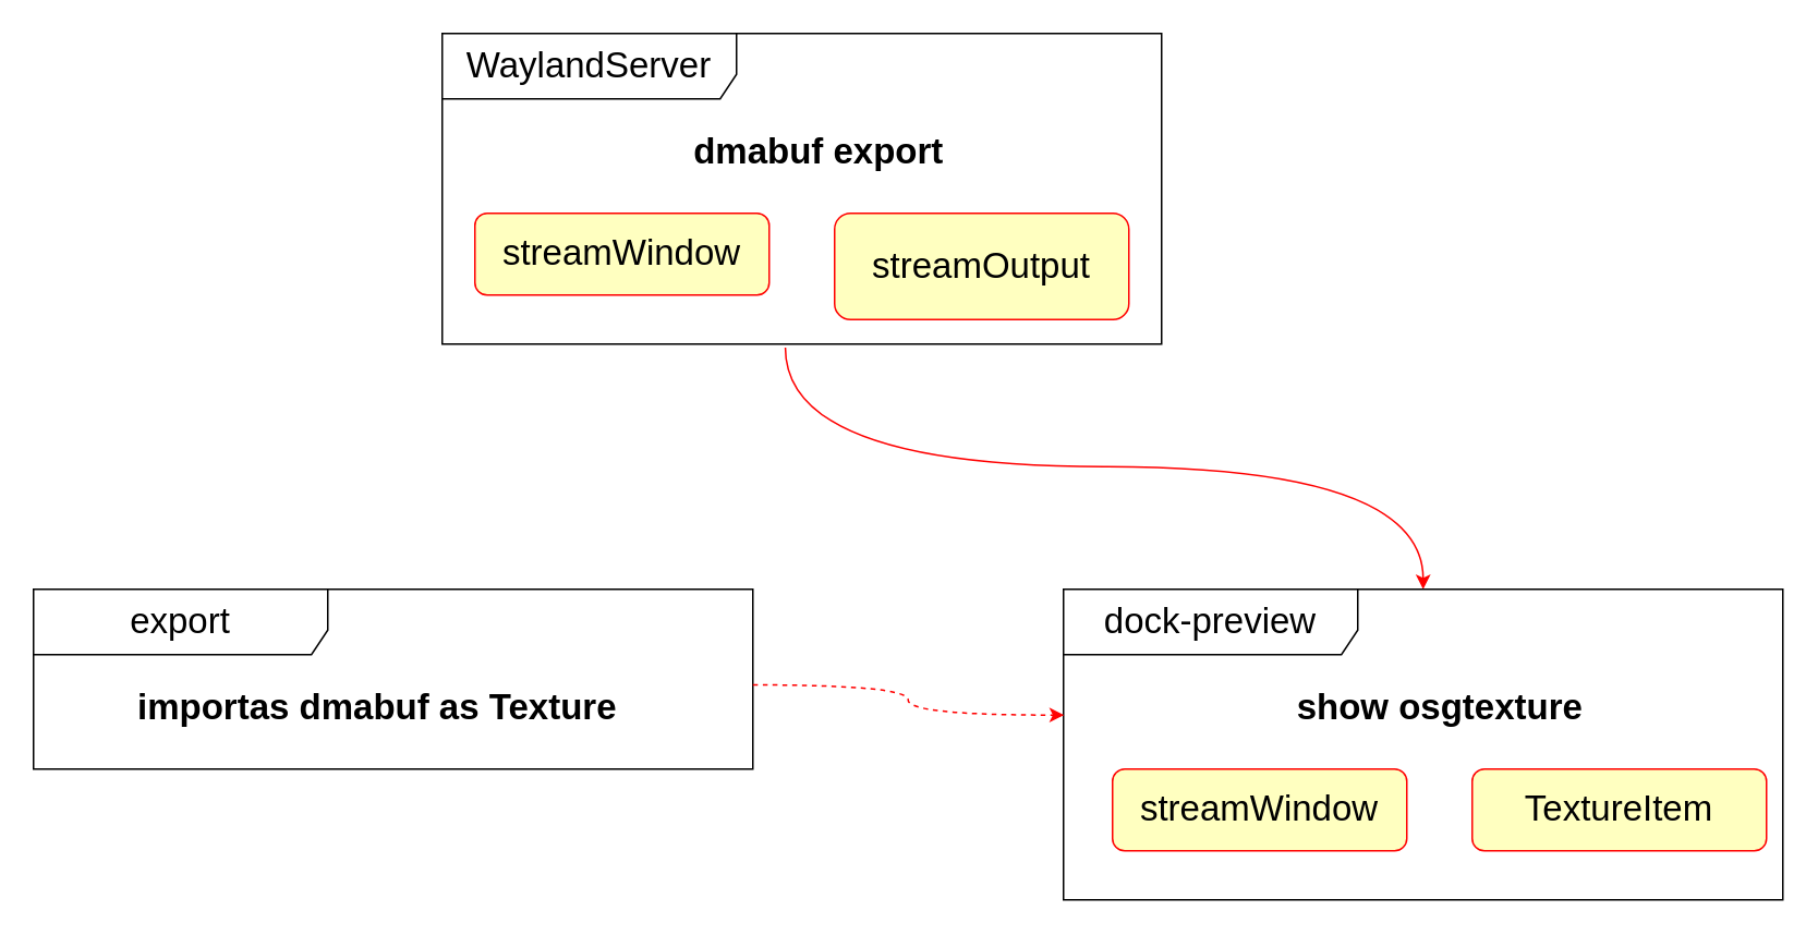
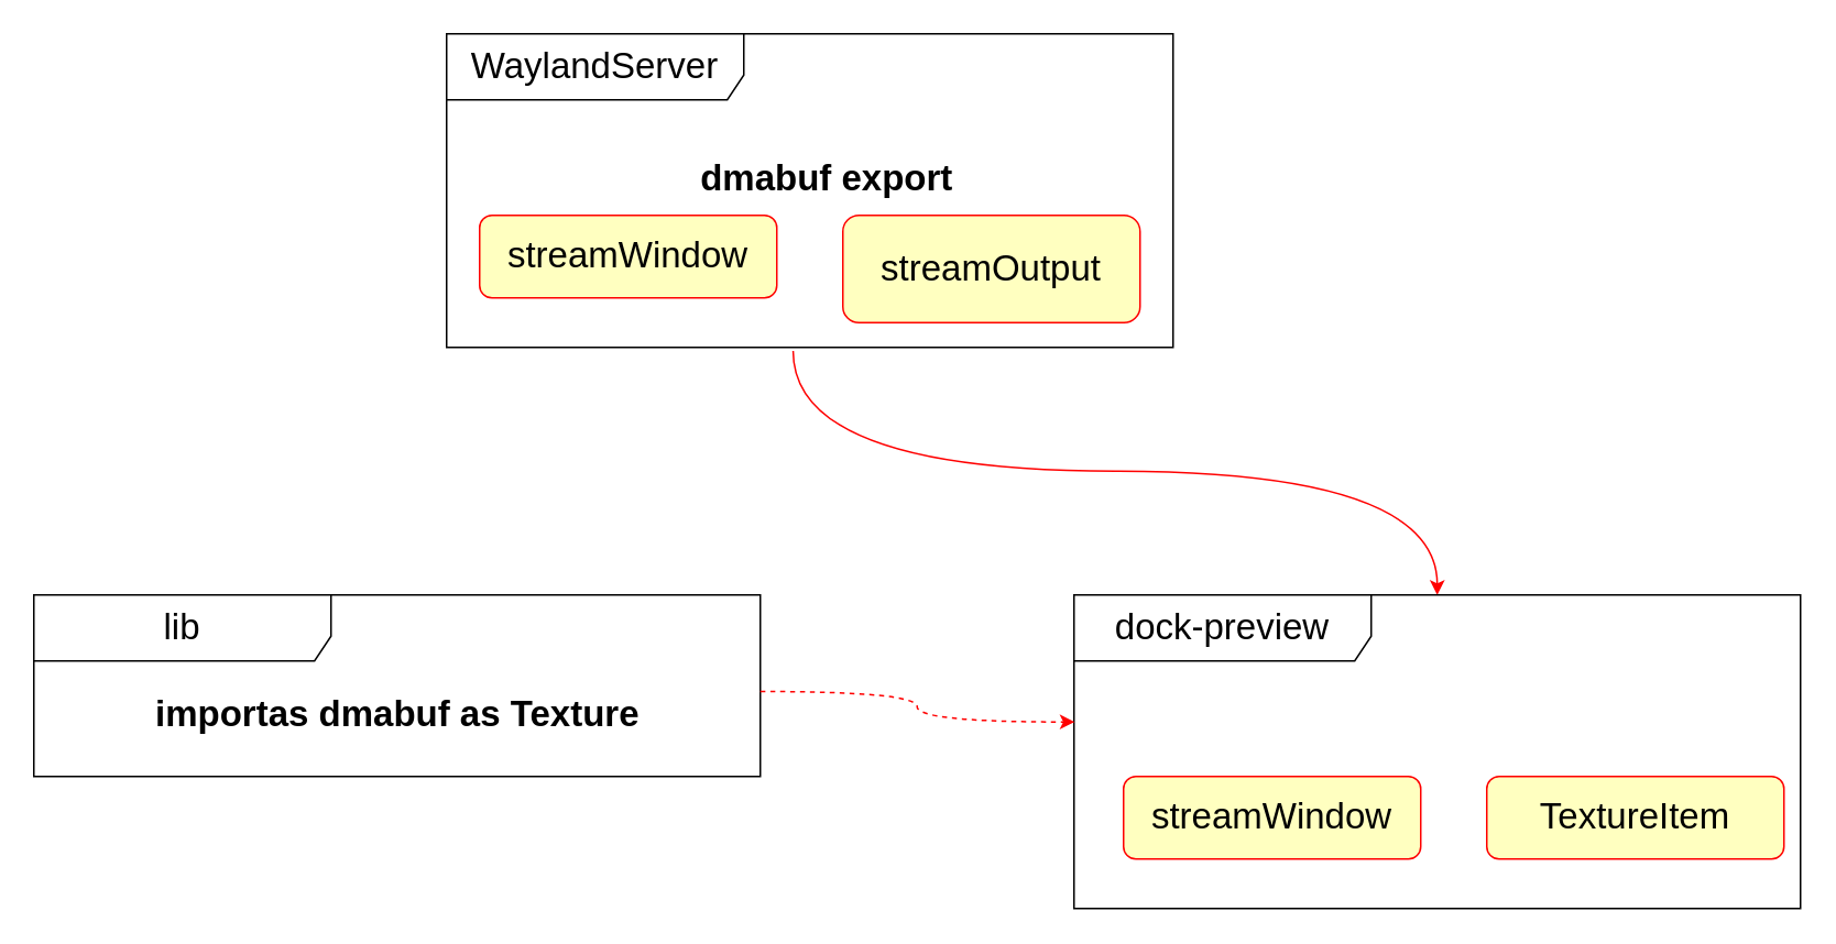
  <mxCell id="0" />
  <mxCell id="1" parent="0" />
  <mxCell id="2" value="&lt;font style=&quot;font-size: 22px;&quot;&gt;WaylandServer&lt;/font&gt;" style="shape=umlFrame;whiteSpace=wrap;html=1;pointerEvents=0;width=180;height=40;" parent="1" vertex="1"><mxGeometry x="270" y="20" width="440" height="190" as="geometry" /></mxCell>
  <mxCell id="3" value="&lt;font style=&quot;font-size: 22px;&quot;&gt;streamWindow&lt;br&gt;&lt;/font&gt;" style="html=1;whiteSpace=wrap;rounded=1;fillColor=#FFFFC0;strokeColor=#FF0000;" parent="1" vertex="1"><mxGeometry x="290" y="130" width="180" height="50" as="geometry" /></mxCell>
  <mxCell id="4" value="&lt;font style=&quot;font-size: 22px;&quot;&gt;streamOutput&lt;br&gt;&lt;/font&gt;" style="html=1;whiteSpace=wrap;rounded=1;fillColor=#FFFFC0;strokeColor=#FF0000;" parent="1" vertex="1"><mxGeometry x="510" y="130" width="180" height="65" as="geometry" /></mxCell>
  <mxCell id="5" style="edgeStyle=orthogonalEdgeStyle;curved=1;rounded=0;orthogonalLoop=1;jettySize=auto;html=1;exitX=0.477;exitY=1.011;exitDx=0;exitDy=0;exitPerimeter=0;strokeColor=#FF0000;" edge="1" parent="1" source="2" target="7"><mxGeometry relative="1" as="geometry" /></mxCell>
- <mxCell id="6" value="&lt;font style=&quot;font-size: 22px;&quot;&gt;dmabuf export&lt;/font&gt;" style="text;align=center;fontStyle=1;verticalAlign=middle;spacingLeft=3;spacingRight=3;strokeColor=none;rotatable=0;points=[[0,0.5],[1,0.5]];portConstraint=eastwest;html=1;" parent="1" vertex="1"><mxGeometry x="400" y="80" width="200" height="26" as="geometry" /></mxCell>
+ <mxCell id="6" value="&lt;font style=&quot;font-size: 22px;&quot;&gt;dmabuf export&lt;/font&gt;" style="text;align=center;fontStyle=1;verticalAlign=middle;spacingLeft=3;spacingRight=3;strokeColor=none;rotatable=0;points=[[0,0.5],[1,0.5]];portConstraint=eastwest;html=1;" parent="1" vertex="1"><mxGeometry x="400" y="95" width="200" height="26" as="geometry" /></mxCell>
  <mxCell id="7" value="&lt;span style=&quot;font-size: 22px;&quot;&gt;dock-preview&lt;/span&gt;" style="shape=umlFrame;whiteSpace=wrap;html=1;pointerEvents=0;width=180;height=40;" parent="1" vertex="1"><mxGeometry x="650" y="360" width="440" height="190" as="geometry" /></mxCell>
  <mxCell id="8" value="&lt;font style=&quot;font-size: 22px;&quot;&gt;TextureItem&lt;br&gt;&lt;/font&gt;" style="html=1;whiteSpace=wrap;rounded=1;fillColor=#FFFFC0;strokeColor=#FF0000;" parent="1" vertex="1"><mxGeometry x="900" y="470" width="180" height="50" as="geometry" /></mxCell>
  <mxCell id="9" value="&lt;font style=&quot;font-size: 22px;&quot;&gt;streamWindow&lt;br&gt;&lt;/font&gt;" style="html=1;whiteSpace=wrap;rounded=1;fillColor=#FFFFC0;strokeColor=#FF0000;" parent="1" vertex="1"><mxGeometry x="680" y="470" width="180" height="50" as="geometry" /></mxCell>
- <mxCell id="10" value="&lt;span style=&quot;font-size: 22px;&quot;&gt;show osgtexture&lt;/span&gt;" style="text;align=center;fontStyle=1;verticalAlign=middle;spacingLeft=3;spacingRight=3;strokeColor=none;rotatable=0;points=[[0,0.5],[1,0.5]];portConstraint=eastwest;html=1;" parent="1" vertex="1"><mxGeometry x="780" y="420" width="200" height="26" as="geometry" /></mxCell>
- <mxCell id="11" value="&lt;span style=&quot;font-size: 22px;&quot;&gt;export&lt;/span&gt;" style="shape=umlFrame;whiteSpace=wrap;html=1;pointerEvents=0;width=180;height=40;" vertex="1" parent="1"><mxGeometry x="20" y="360" width="440" height="110" as="geometry" /></mxCell>
- <mxCell id="12" value="&lt;span style=&quot;font-size: 22px;&quot;&gt;importas dmabuf as Texture&lt;/span&gt;" style="text;align=center;fontStyle=1;verticalAlign=middle;spacingLeft=3;spacingRight=3;strokeColor=none;rotatable=0;points=[[0,0.5],[1,0.5]];portConstraint=eastwest;html=1;" vertex="1" parent="1"><mxGeometry x="50" y="420" width="360" height="26" as="geometry" /></mxCell>
+ <mxCell id="11" value="&lt;span style=&quot;font-size: 22px;&quot;&gt;lib&lt;/span&gt;" style="shape=umlFrame;whiteSpace=wrap;html=1;pointerEvents=0;width=180;height=40;" vertex="1" parent="1"><mxGeometry x="20" y="360" width="440" height="110" as="geometry" /></mxCell>
+ <mxCell id="12" value="&lt;span style=&quot;font-size: 22px;&quot;&gt;importas dmabuf as Texture&lt;/span&gt;" style="text;align=center;fontStyle=1;verticalAlign=middle;spacingLeft=3;spacingRight=3;strokeColor=none;rotatable=0;points=[[0,0.5],[1,0.5]];portConstraint=eastwest;html=1;" vertex="1" parent="1"><mxGeometry x="60" y="420" width="360" height="26" as="geometry" /></mxCell>
  <mxCell id="13" style="edgeStyle=orthogonalEdgeStyle;curved=1;rounded=0;orthogonalLoop=1;jettySize=auto;html=1;exitX=1;exitY=0.532;exitDx=0;exitDy=0;entryX=0.001;entryY=0.405;entryDx=0;entryDy=0;entryPerimeter=0;exitPerimeter=0;strokeColor=#FF0000;dashed=1;" edge="1" parent="1" source="11" target="7"><mxGeometry relative="1" as="geometry"><mxPoint x="500" y="132" as="sourcePoint" /><mxPoint x="253" y="368" as="targetPoint" /></mxGeometry></mxCell>
